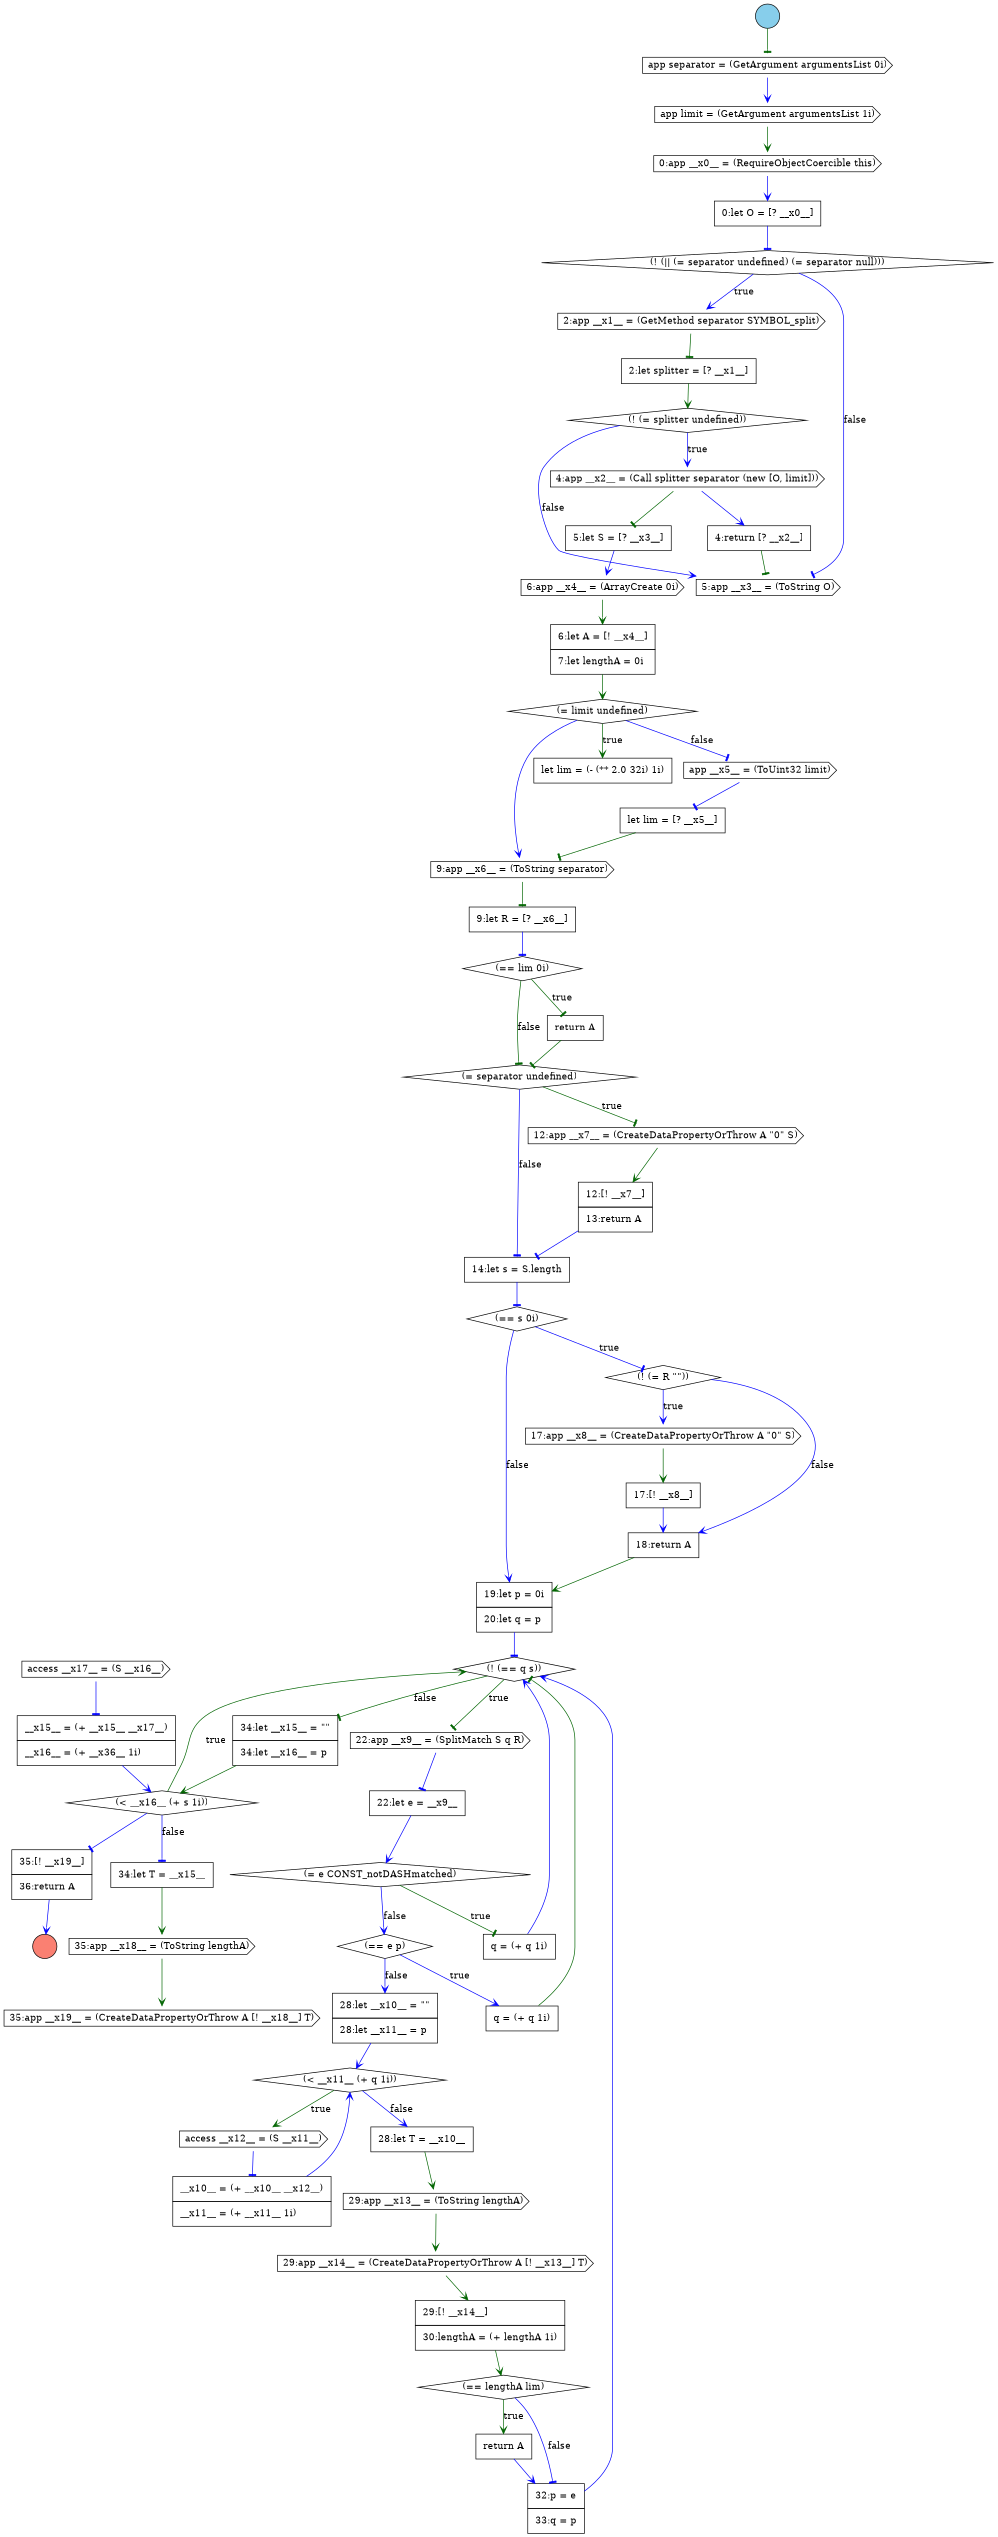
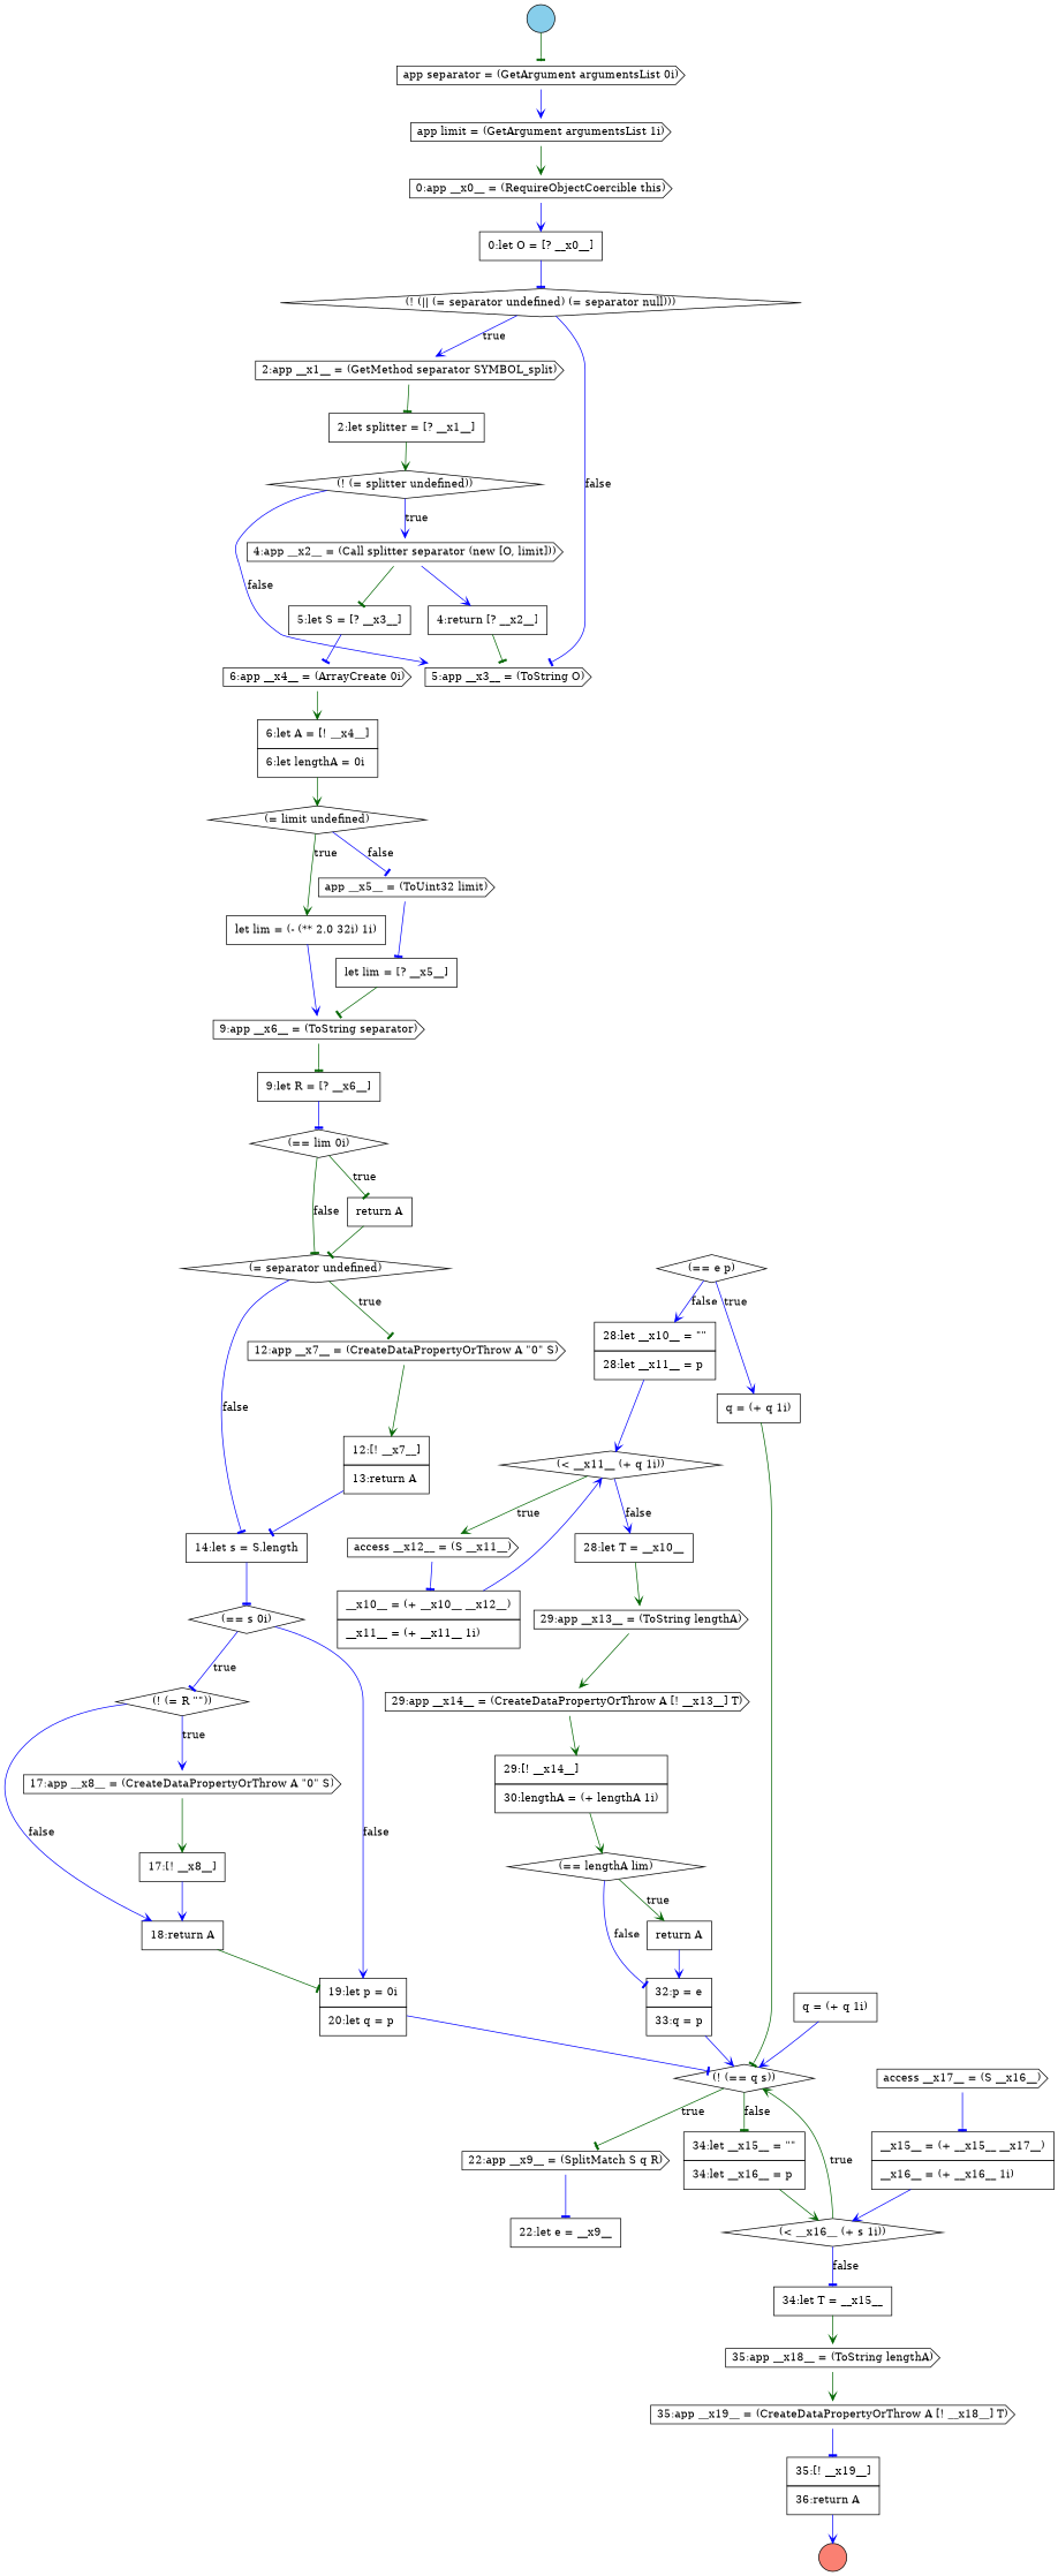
  digraph {
    node [color=black fillcolor=white shape=none style=filled]
    edge [arrowhead=vee color=blue]
    n1 [label=<<font color="black">4:app __x2__ = (Call splitter separator (new [O, limit]))</font>> shape=cds]
    n2 [label=<<font color="black">     <table border="0" cellborder="1" cellspacing="0" cellpadding="10">       <tr><td align="left">4:return [? __x2__]</td></tr>     </table>   </font>> margin=0]
    n3 [label=<<font color="black">     <table border="0" cellborder="1" cellspacing="0" cellpadding="10">       <tr><td align="left">5:let S = [? __x3__]</td></tr>     </table>   </font>> margin=0]
    n4 [label=<<font color="black">5:app __x3__ = (ToString O)</font>> shape=cds]
    n5 [label=<<font color="black">(= separator undefined)</font>> shape=diamond]
    n6 [label=<<font color="black">     <table border="0" cellborder="1" cellspacing="0" cellpadding="10">       <tr><td align="left">14:let s = S.length</td></tr>     </table>   </font>> margin=0]
    n7 [label=<<font color="black">12:app __x7__ = (CreateDataPropertyOrThrow A &quot;0&quot; S)</font>> shape=cds]
    n8 [label=<<font color="black">(== s 0i)</font>> shape=diamond]
    n9 [label=<<font color="black">     <table border="0" cellborder="1" cellspacing="0" cellpadding="10">       <tr><td align="left">12:[! __x7__]</td></tr>       <tr><td align="left">13:return A</td></tr>     </table>   </font>> margin=0]
    n10 [label=<<font color="black">     <table border="0" cellborder="1" cellspacing="0" cellpadding="10">       <tr><td align="left">let lim = [? __x5__]</td></tr>     </table>   </font>> margin=0]
    n11 [label=<<font color="black">9:app __x6__ = (ToString separator)</font>> shape=cds]
    n12 [label=<<font color="black">     <table border="0" cellborder="1" cellspacing="0" cellpadding="10">       <tr><td align="left">9:let R = [? __x6__]</td></tr>     </table>   </font>> margin=0]
    n13 [label=<<font color="black">0:app __x0__ = (RequireObjectCoercible this)</font>> shape=cds]
    n14 [label=<<font color="black">     <table border="0" cellborder="1" cellspacing="0" cellpadding="10">       <tr><td align="left">0:let O = [? __x0__]</td></tr>     </table>   </font>> margin=0]
    n15 [label=<<font color="black">(! (|| (= separator undefined) (= separator null)))</font>> shape=diamond]
    n16 [label=<<font color="black">     <table border="0" cellborder="1" cellspacing="0" cellpadding="10">       <tr><td align="left">29:[! __x14__]</td></tr>       <tr><td align="left">30:lengthA = (+ lengthA 1i)</td></tr>     </table>   </font>> margin=0]
    n17 [label=<<font color="black">(== lengthA lim)</font>> shape=diamond]
    n18 [label=<<font color="black">     <table border="0" cellborder="1" cellspacing="0" cellpadding="10">       <tr><td align="left">return A</td></tr>     </table>   </font>> margin=0]
    n19 [label=<<font color="black">     <table border="0" cellborder="1" cellspacing="0" cellpadding="10">       <tr><td align="left">32:p = e</td></tr>       <tr><td align="left">33:q = p</td></tr>     </table>   </font>> margin=0]
    n20 [label=<<font color="black">(== lim 0i)</font>> shape=diamond]
    n21 [label=<<font color="black">     <table border="0" cellborder="1" cellspacing="0" cellpadding="10">       <tr><td align="left">34:let __x15__ = &quot;&quot;</td></tr>       <tr><td align="left">34:let __x16__ = p</td></tr>     </table>   </font>> margin=0]
    n22 [label=<<font color="black">(&lt; __x16__ (+ s 1i))</font>> shape=diamond]
    n23 [label=<<font color="black">(! (== q s))</font>> shape=diamond]
    n24 [label=<<font color="black">     <table border="0" cellborder="1" cellspacing="0" cellpadding="10">       <tr><td align="left">34:let T = __x15__</td></tr>     </table>   </font>> margin=0]
    n25 [label=<<font color="black">6:app __x4__ = (ArrayCreate 0i)</font>> shape=cds]
    n26 [label=<<font color="black">17:app __x8__ = (CreateDataPropertyOrThrow A &quot;0&quot; S)</font>> shape=cds]
    n27 [label=<<font color="black">     <table border="0" cellborder="1" cellspacing="0" cellpadding="10">       <tr><td align="left">17:[! __x8__]</td></tr>     </table>   </font>> margin=0]
    n28 [label=<<font color="black">     <table border="0" cellborder="1" cellspacing="0" cellpadding="10">       <tr><td align="left">18:return A</td></tr>     </table>   </font>> margin=0]
    n29 [label=<<font color="black">app separator = (GetArgument argumentsList 0i)</font>> shape=cds]
    n30 [label=<<font color="black">app limit = (GetArgument argumentsList 1i)</font>> shape=cds]
    n31 [label=<<font color="black">access __x12__ = (S __x11__)</font>> shape=cds]
    n32 [label=<<font color="black">     <table border="0" cellborder="1" cellspacing="0" cellpadding="10">       <tr><td align="left">__x10__ = (+ __x10__ __x12__)</td></tr>       <tr><td align="left">__x11__ = (+ __x11__ 1i)</td></tr>     </table>   </font>> margin=0]
    n33 [label=<<font color="black">(&lt; __x11__ (+ q 1i))</font>> shape=diamond]
    n34 [label=<<font color="black">29:app __x13__ = (ToString lengthA)</font>> shape=cds]
    n35 [label=<<font color="black">29:app __x14__ = (CreateDataPropertyOrThrow A [! __x13__] T)</font>> shape=cds]
    n36 [label=<<font color="black">access __x17__ = (S __x16__)</font>> shape=cds]
-   n37 [label=<<font color="black">     <table border="0" cellborder="1" cellspacing="0" cellpadding="10">       <tr><td align="left">__x15__ = (+ __x15__ __x17__)</td></tr>       <tr><td align="left">__x16__ = (+ __x36__ 1i)</td></tr>     </table>   </font>> margin=0]
+   n37 [label=<<font color="black">     <table border="0" cellborder="1" cellspacing="0" cellpadding="10">       <tr><td align="left">__x15__ = (+ __x15__ __x17__)</td></tr>       <tr><td align="left">__x16__ = (+ __x16__ 1i)</td></tr>     </table>   </font>> margin=0]
    n38 [label=<<font color="black">     <table border="0" cellborder="1" cellspacing="0" cellpadding="10">       <tr><td align="left">19:let p = 0i</td></tr>       <tr><td align="left">20:let q = p</td></tr>     </table>   </font>> margin=0]
    n39 [label=<<font color="black">(! (= R &quot;&quot;))</font>> shape=diamond]
    n40 [label=<<font color="black">     <table border="0" cellborder="1" cellspacing="0" cellpadding="10">       <tr><td align="left">28:let T = __x10__</td></tr>     </table>   </font>> margin=0]
    n41 [label=<<font color="black">2:app __x1__ = (GetMethod separator SYMBOL_split)</font>> shape=cds]
-   n42 [label=<<font color="black">(= e CONST_notDASHmatched)</font>> shape=diamond]
    n43 [label=<<font color="black">     <table border="0" cellborder="1" cellspacing="0" cellpadding="10">       <tr><td align="left">q = (+ q 1i)</td></tr>     </table>   </font>> margin=0]
    n44 [label=<<font color="black">(== e p)</font>> shape=diamond]
    n45 [label=<<font color="black">     <table border="0" cellborder="1" cellspacing="0" cellpadding="10">       <tr><td align="left">28:let __x10__ = &quot;&quot;</td></tr>       <tr><td align="left">28:let __x11__ = p</td></tr>     </table>   </font>> margin=0]
    n46 [label=<<font color="black">     <table border="0" cellborder="1" cellspacing="0" cellpadding="10">       <tr><td align="left">q = (+ q 1i)</td></tr>     </table>   </font>> margin=0]
    n47 [label=<<font color="black">     <table border="0" cellborder="1" cellspacing="0" cellpadding="10">       <tr><td align="left">35:[! __x19__]</td></tr>       <tr><td align="left">36:return A</td></tr>     </table>   </font>> margin=0]
    n48 [fillcolor=salmon label=" " shape=circle]
    n49 [label=<<font color="black">22:app __x9__ = (SplitMatch S q R)</font>> shape=cds]
    n50 [label=<<font color="black">     <table border="0" cellborder="1" cellspacing="0" cellpadding="10">       <tr><td align="left">22:let e = __x9__</td></tr>     </table>   </font>> margin=0]
-   n51 [label=<<font color="black">     <table border="0" cellborder="1" cellspacing="0" cellpadding="10">       <tr><td align="left">6:let A = [! __x4__]</td></tr>       <tr><td align="left">7:let lengthA = 0i</td></tr>     </table>   </font>> margin=0]
+   n51 [label=<<font color="black">     <table border="0" cellborder="1" cellspacing="0" cellpadding="10">       <tr><td align="left">6:let A = [! __x4__]</td></tr>       <tr><td align="left">6:let lengthA = 0i</td></tr>     </table>   </font>> margin=0]
    n52 [label=<<font color="black">(= limit undefined)</font>> shape=diamond]
    n53 [label=<<font color="black">     <table border="0" cellborder="1" cellspacing="0" cellpadding="10">       <tr><td align="left">let lim = (- (** 2.0 32i) 1i)</td></tr>     </table>   </font>> margin=0]
    n54 [label=<<font color="black">app __x5__ = (ToUint32 limit)</font>> shape=cds]
    n55 [fillcolor=skyblue label=" " shape=circle]
    n56 [label=<<font color="black">35:app __x19__ = (CreateDataPropertyOrThrow A [! __x18__] T)</font>> shape=cds]
    n57 [label=<<font color="black">     <table border="0" cellborder="1" cellspacing="0" cellpadding="10">       <tr><td align="left">return A</td></tr>     </table>   </font>> margin=0]
    n58 [label=<<font color="black">     <table border="0" cellborder="1" cellspacing="0" cellpadding="10">       <tr><td align="left">2:let splitter = [? __x1__]</td></tr>     </table>   </font>> margin=0]
    n59 [label=<<font color="black">(! (= splitter undefined))</font>> shape=diamond]
    n60 [label=<<font color="black">35:app __x18__ = (ToString lengthA)</font>> shape=cds]
    n1 -> n2
    n1 -> n3 [arrowhead=tee color=darkgreen]
    n2 -> n4 [arrowhead=tee color=darkgreen]
-   n3 -> n25
+   n3 -> n25 [arrowhead=tee]
    n5 -> n6 [arrowhead=tee label=<<font color="black">false</font>>]
    n5 -> n7 [arrowhead=tee color=darkgreen label=<<font color="black">true</font>>]
    n6 -> n8 [arrowhead=tee]
    n7 -> n9 [color=darkgreen]
    n8 -> n38 [label=<<font color="black">false</font>>]
    n8 -> n39 [arrowhead=tee label=<<font color="black">true</font>>]
    n9 -> n6 [arrowhead=tee]
    n10 -> n11 [arrowhead=tee color=darkgreen]
    n11 -> n12 [arrowhead=tee color=darkgreen]
    n12 -> n20 [arrowhead=tee]
    n13 -> n14
    n14 -> n15 [arrowhead=tee]
    n15 -> n4 [arrowhead=tee label=<<font color="black">false</font>>]
    n15 -> n41 [label=<<font color="black">true</font>>]
    n16 -> n17 [color=darkgreen]
    n17 -> n18 [color=darkgreen label=<<font color="black">true</font>>]
    n17 -> n19 [arrowhead=tee label=<<font color="black">false</font>>]
    n18 -> n19
    n19 -> n23
    n20 -> n5 [arrowhead=tee color=darkgreen label=<<font color="black">false</font>>]
    n20 -> n57 [arrowhead=tee color=darkgreen label=<<font color="black">true</font>>]
    n21 -> n22 [color=darkgreen]
    n22 -> n23 [color=darkgreen label=<<font color="black">true</font>>]
    n22 -> n24 [arrowhead=tee label=<<font color="black">false</font>>]
    n23 -> n21 [arrowhead=tee color=darkgreen label=<<font color="black">false</font>>]
    n23 -> n49 [arrowhead=tee color=darkgreen label=<<font color="black">true</font>>]
    n24 -> n60 [color=darkgreen]
    n25 -> n51 [color=darkgreen]
    n26 -> n27 [color=darkgreen]
    n27 -> n28
-   n28 -> n38 [color=darkgreen]
+   n28 -> n38 [arrowhead=tee color=darkgreen]
    n29 -> n30
    n30 -> n13 [color=darkgreen]
    n31 -> n32 [arrowhead=tee]
    n32 -> n33
    n33 -> n31 [color=darkgreen label=<<font color="black">true</font>>]
    n33 -> n40 [label=<<font color="black">false</font>>]
    n34 -> n35 [color=darkgreen]
    n35 -> n16 [color=darkgreen]
    n36 -> n37 [arrowhead=tee]
    n37 -> n22
    n38 -> n23 [arrowhead=tee]
    n39 -> n26 [label=<<font color="black">true</font>>]
    n39 -> n28 [label=<<font color="black">false</font>>]
    n40 -> n34 [color=darkgreen]
    n41 -> n58 [arrowhead=tee color=darkgreen]
-   n42 -> n43 [arrowhead=tee color=darkgreen label=<<font color="black">true</font>>]
-   n42 -> n44 [label=<<font color="black">false</font>>]
    n43 -> n23
    n44 -> n45 [label=<<font color="black">false</font>>]
    n44 -> n46 [label=<<font color="black">true</font>>]
    n45 -> n33
    n46 -> n23 [arrowhead=tee color=darkgreen]
    n47 -> n48
    n49 -> n50 [arrowhead=tee]
-   n50 -> n42
    n51 -> n52 [color=darkgreen]
    n52 -> n53 [color=darkgreen label=<<font color="black">true</font>>]
    n52 -> n54 [arrowhead=tee label=<<font color="black">false</font>>]
-   n52 -> n11
+   n53 -> n11
    n54 -> n10 [arrowhead=tee]
    n55 -> n29 [arrowhead=tee color=darkgreen]
-   n22 -> n47 [arrowhead=tee]
+   n56 -> n47 [arrowhead=tee]
    n57 -> n5 [arrowhead=tee color=darkgreen]
    n58 -> n59 [color=darkgreen]
    n59 -> n1 [label=<<font color="black">true</font>>]
    n59 -> n4 [label=<<font color="black">false</font>>]
    n60 -> n56 [color=darkgreen]
  }
